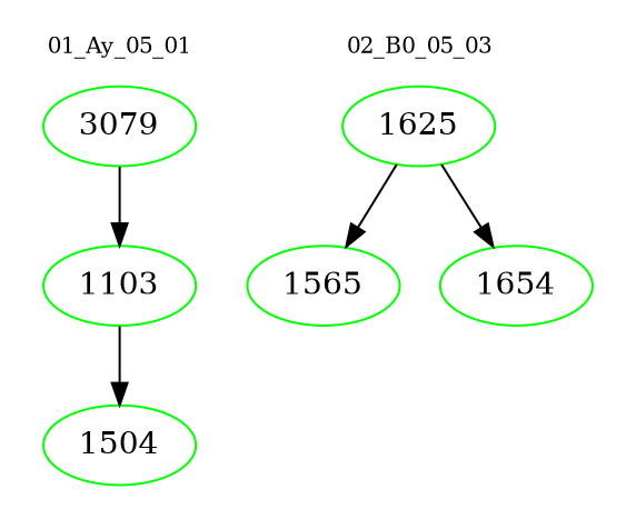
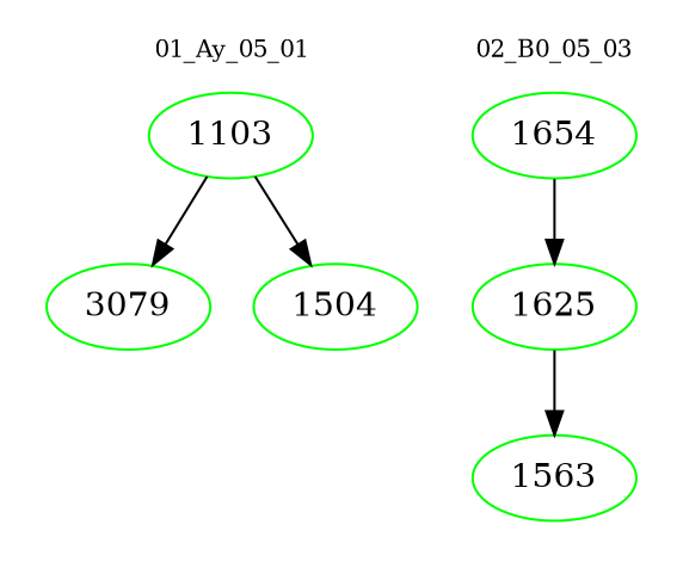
  digraph {
    node [color=green]
    edge [color=black]
    n1 [label=1103]
    n2 [label=3079]
    n3 [label=1504]
    n4 [label=1625]
-   n5 [label=1565]
+   n5 [label=1563]
    n6 [label=1654]
    subgraph cluster_1 {
      color=white
      fontsize=10
      label="01_Ay_05_01"
      n1
      n2
      n3
    }
    subgraph cluster_2 {
      color=white
      fontsize=10
      label="02_B0_05_03"
      n4
      n5
      n6
    }
-   n2 -> n1
+   n1 -> n2
    n1 -> n3
    n4 -> n5
-   n4 -> n6
+   n6 -> n4
  }
